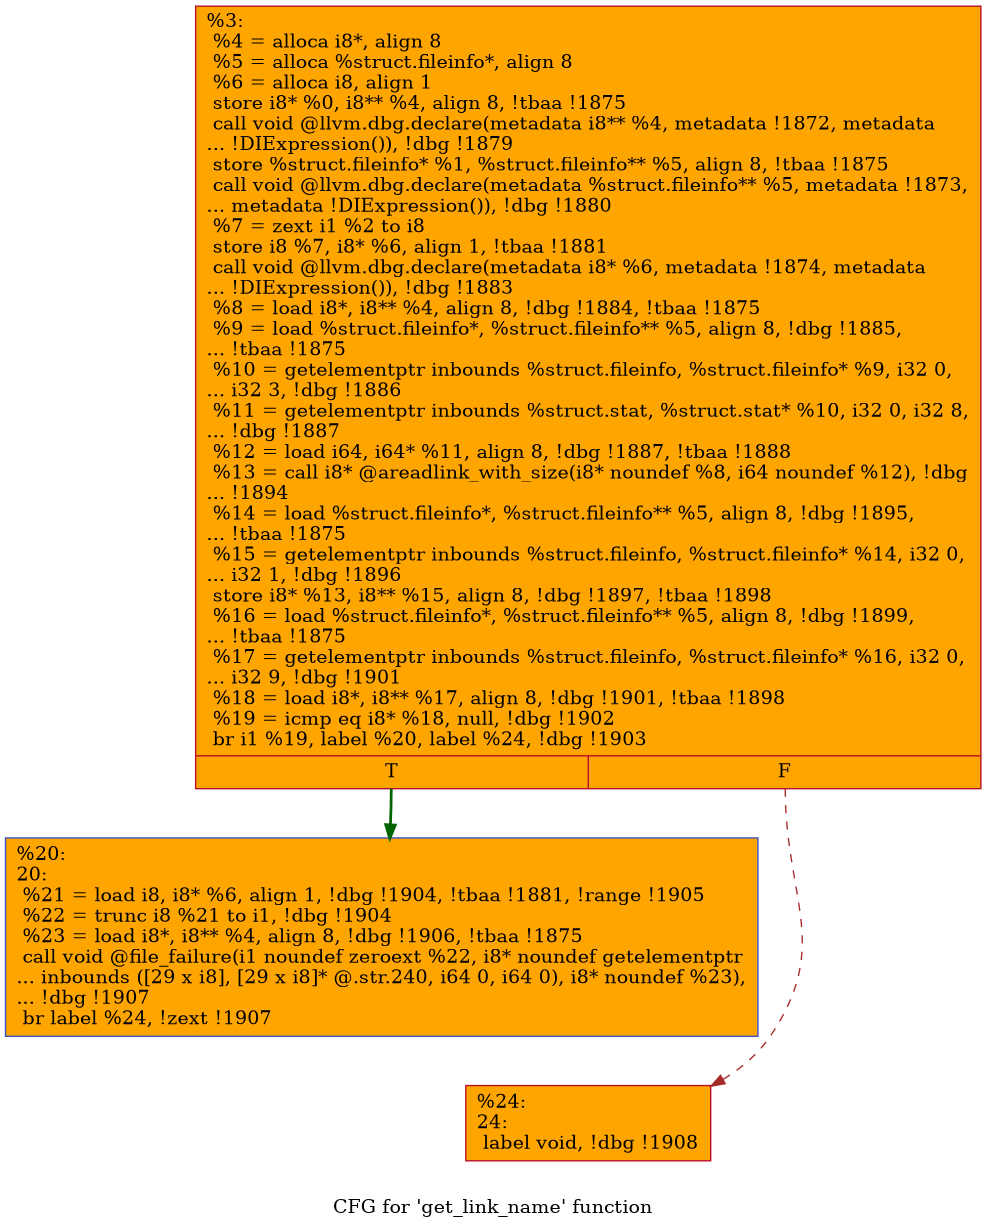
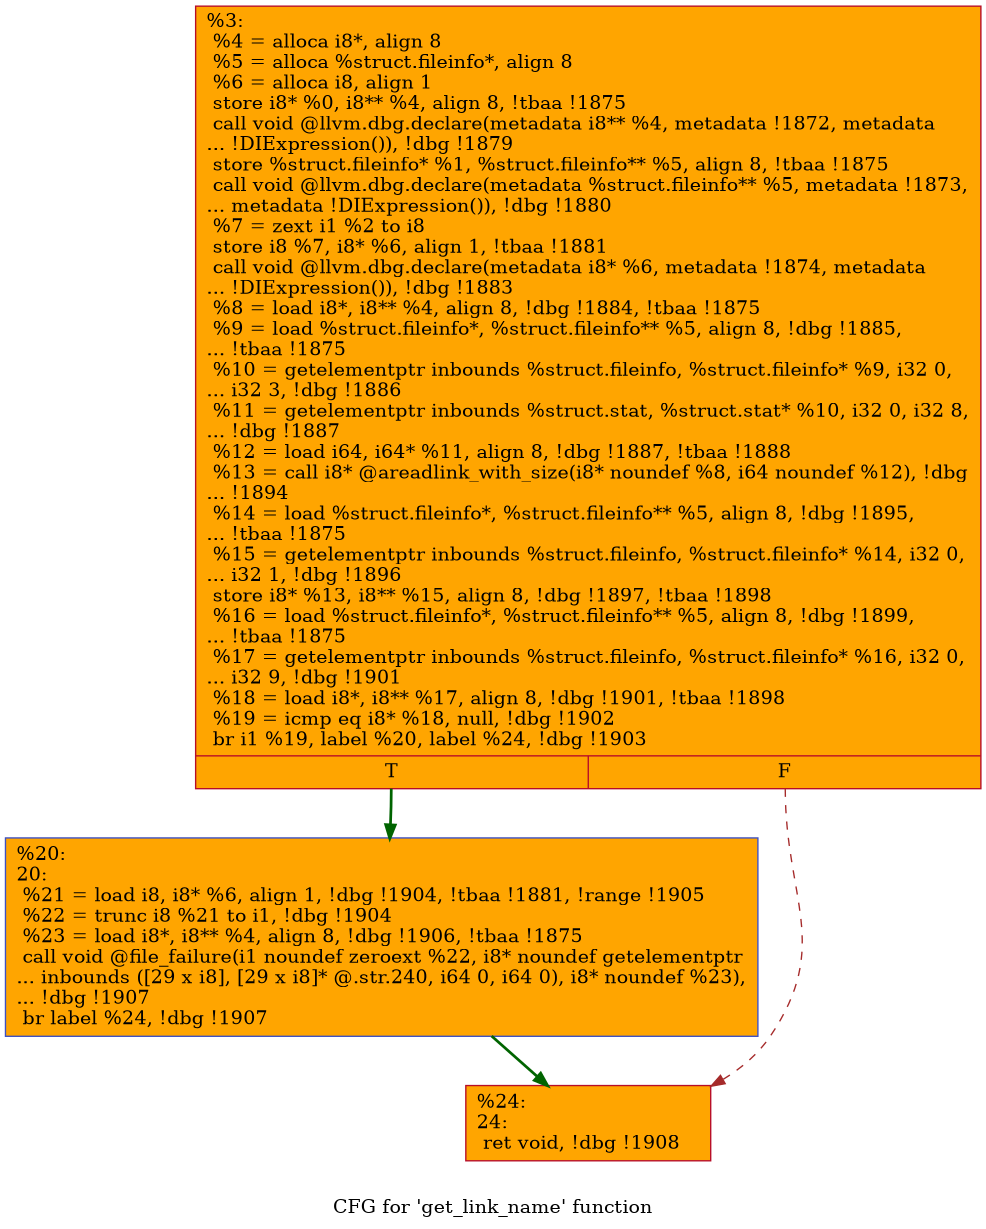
  digraph {
    label="CFG for 'get_link_name' function"
    node [color="#b70d28ff" fillcolor=orange shape=record style=filled]
    edge [color=darkgreen style=bold]
    n1 [label="{%3:\l  %4 = alloca i8*, align 8\l  %5 = alloca %struct.fileinfo*, align 8\l  %6 = alloca i8, align 1\l  store i8* %0, i8** %4, align 8, !tbaa !1875\l  call void @llvm.dbg.declare(metadata i8** %4, metadata !1872, metadata\l... !DIExpression()), !dbg !1879\l  store %struct.fileinfo* %1, %struct.fileinfo** %5, align 8, !tbaa !1875\l  call void @llvm.dbg.declare(metadata %struct.fileinfo** %5, metadata !1873,\l... metadata !DIExpression()), !dbg !1880\l  %7 = zext i1 %2 to i8\l  store i8 %7, i8* %6, align 1, !tbaa !1881\l  call void @llvm.dbg.declare(metadata i8* %6, metadata !1874, metadata\l... !DIExpression()), !dbg !1883\l  %8 = load i8*, i8** %4, align 8, !dbg !1884, !tbaa !1875\l  %9 = load %struct.fileinfo*, %struct.fileinfo** %5, align 8, !dbg !1885,\l... !tbaa !1875\l  %10 = getelementptr inbounds %struct.fileinfo, %struct.fileinfo* %9, i32 0,\l... i32 3, !dbg !1886\l  %11 = getelementptr inbounds %struct.stat, %struct.stat* %10, i32 0, i32 8,\l... !dbg !1887\l  %12 = load i64, i64* %11, align 8, !dbg !1887, !tbaa !1888\l  %13 = call i8* @areadlink_with_size(i8* noundef %8, i64 noundef %12), !dbg\l... !1894\l  %14 = load %struct.fileinfo*, %struct.fileinfo** %5, align 8, !dbg !1895,\l... !tbaa !1875\l  %15 = getelementptr inbounds %struct.fileinfo, %struct.fileinfo* %14, i32 0,\l... i32 1, !dbg !1896\l  store i8* %13, i8** %15, align 8, !dbg !1897, !tbaa !1898\l  %16 = load %struct.fileinfo*, %struct.fileinfo** %5, align 8, !dbg !1899,\l... !tbaa !1875\l  %17 = getelementptr inbounds %struct.fileinfo, %struct.fileinfo* %16, i32 0,\l... i32 9, !dbg !1901\l  %18 = load i8*, i8** %17, align 8, !dbg !1901, !tbaa !1898\l  %19 = icmp eq i8* %18, null, !dbg !1902\l  br i1 %19, label %20, label %24, !dbg !1903\l|{<s0>T|<s1>F}}"]
-   n2 [color="#3d50c3ff" label="{%20:\l20:                                               \l  %21 = load i8, i8* %6, align 1, !dbg !1904, !tbaa !1881, !range !1905\l  %22 = trunc i8 %21 to i1, !dbg !1904\l  %23 = load i8*, i8** %4, align 8, !dbg !1906, !tbaa !1875\l  call void @file_failure(i1 noundef zeroext %22, i8* noundef getelementptr\l... inbounds ([29 x i8], [29 x i8]* @.str.240, i64 0, i64 0), i8* noundef %23),\l... !dbg !1907\l  br label %24, !zext !1907\l}"]
-   n3 [label="{%24:\l24:                                               \l  label void, !dbg !1908\l}"]
+   n2 [color="#3d50c3ff" label="{%20:\l20:                                               \l  %21 = load i8, i8* %6, align 1, !dbg !1904, !tbaa !1881, !range !1905\l  %22 = trunc i8 %21 to i1, !dbg !1904\l  %23 = load i8*, i8** %4, align 8, !dbg !1906, !tbaa !1875\l  call void @file_failure(i1 noundef zeroext %22, i8* noundef getelementptr\l... inbounds ([29 x i8], [29 x i8]* @.str.240, i64 0, i64 0), i8* noundef %23),\l... !dbg !1907\l  br label %24, !dbg !1907\l}"]
+   n3 [label="{%24:\l24:                                               \l  ret void, !dbg !1908\l}"]
    n1 -> n2 [tailport=s0]
    n1 -> n3 [color=brown style=dashed tailport=s1]
+   n2 -> n3
  }
